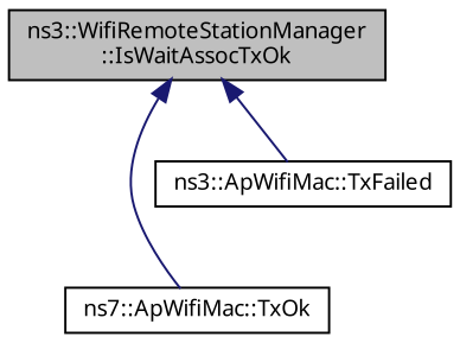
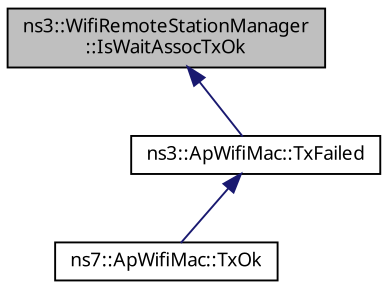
  digraph {
    fontname="Noto Sans"
    rankdir=TB
    node [color=black fillcolor=white fontname="Noto Sans" fontsize=10 shape=record style=filled]
    edge [color=midnightblue dir=back fontname="Noto Sans" fontsize=10 labelfontname=Helvetica labelfontsize=10 style=solid]
    n1 [fillcolor=grey75 fontcolor=black height=0.2 label="ns3::WifiRemoteStationManager\l::IsWaitAssocTxOk" width=0.4]
    n2 [height=0.2 label="ns7::ApWifiMac::TxOk" width=0.4]
    n3 [height=0.2 label="ns3::ApWifiMac::TxFailed" width=0.4]
-   n1 -> n2
+   n3 -> n2
    n1 -> n3
  }
